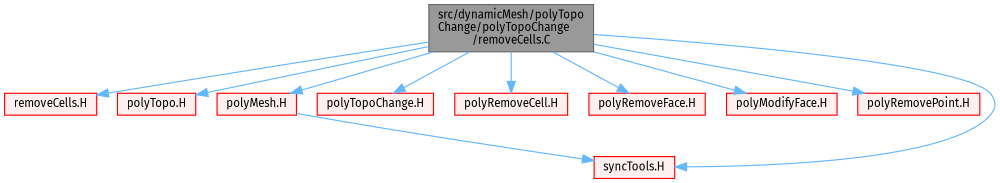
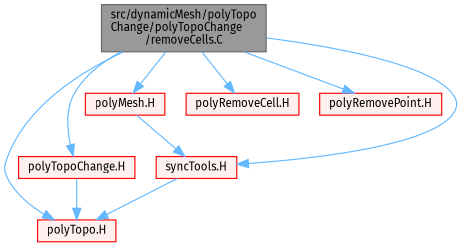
  digraph {
    fontname="Fira Sans"
    node [color=red fillcolor="#FFF0F0" fontname="Fira Sans" fontsize=10 shape=box style=filled]
    edge [color=steelblue1 fontname="Fira Sans" fontsize=10 labelfontname=Helvetica labelfontsize=10 style=solid]
    n1 [color=gray40 fillcolor=grey60 fontcolor=black height=0.2 label="src/dynamicMesh/polyTopo\lChange/polyTopoChange\l/removeCells.C" width=0.4]
-   n2 [height=0.2 label="removeCells.H" width=0.4]
    n3 [height=0.2 label="polyTopo.H" width=0.4]
    n4 [height=0.2 label="polyMesh.H" width=0.4]
    n5 [height=0.2 label="polyTopoChange.H" width=0.4]
    n6 [height=0.2 label="polyRemoveCell.H" width=0.4]
-   n7 [height=0.2 label="polyRemoveFace.H" width=0.4]
-   n8 [height=0.2 label="polyModifyFace.H" width=0.4]
    n9 [height=0.2 label="polyRemovePoint.H" width=0.4]
    n10 [height=0.2 label="syncTools.H" width=0.4]
-   n1 -> n2
    n1 -> n3
    n1 -> n4
    n1 -> n5
    n1 -> n6
-   n1 -> n7
-   n1 -> n8
    n1 -> n9
    n1 -> n10
    n4 -> n10
+   n5 -> n3
+   n10 -> n3
  }
